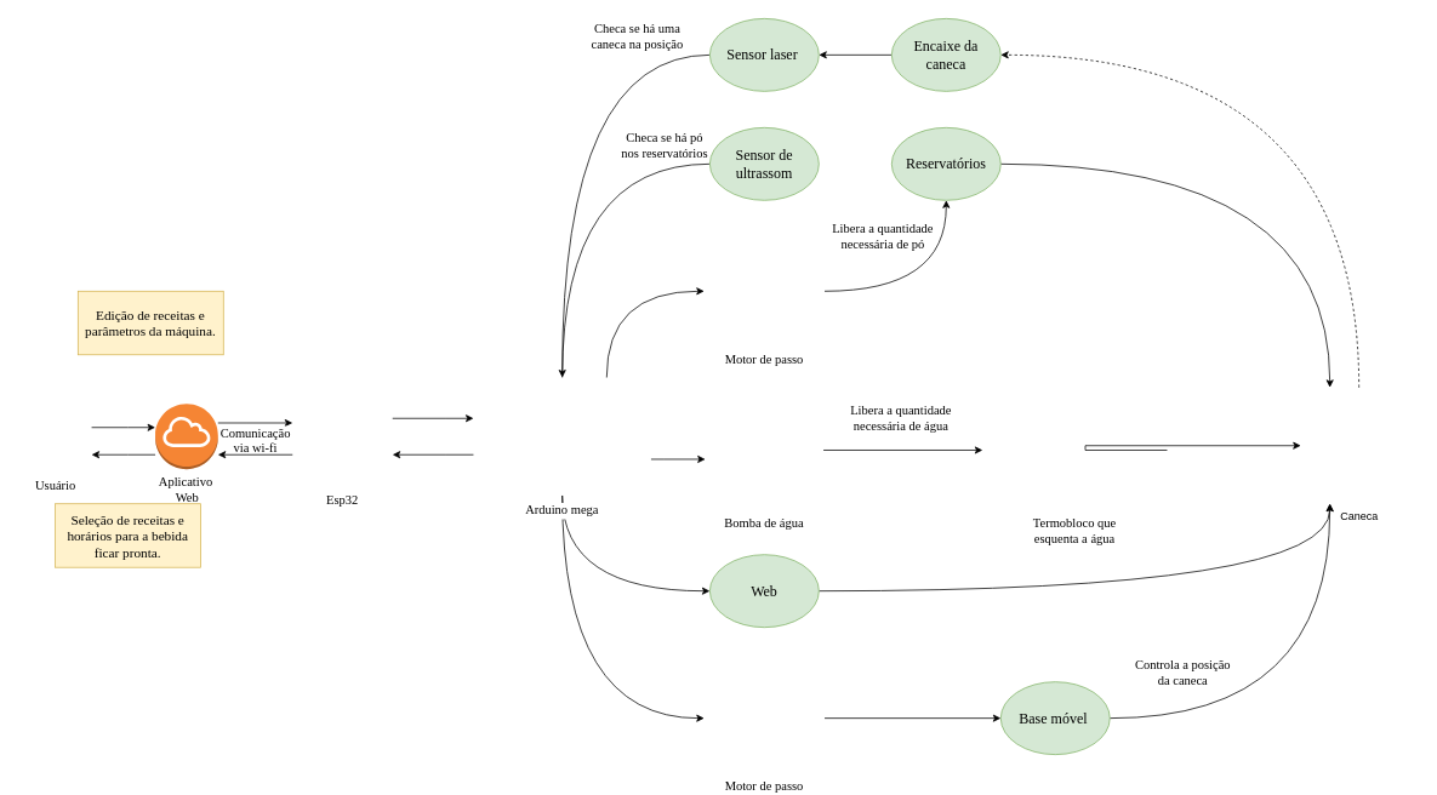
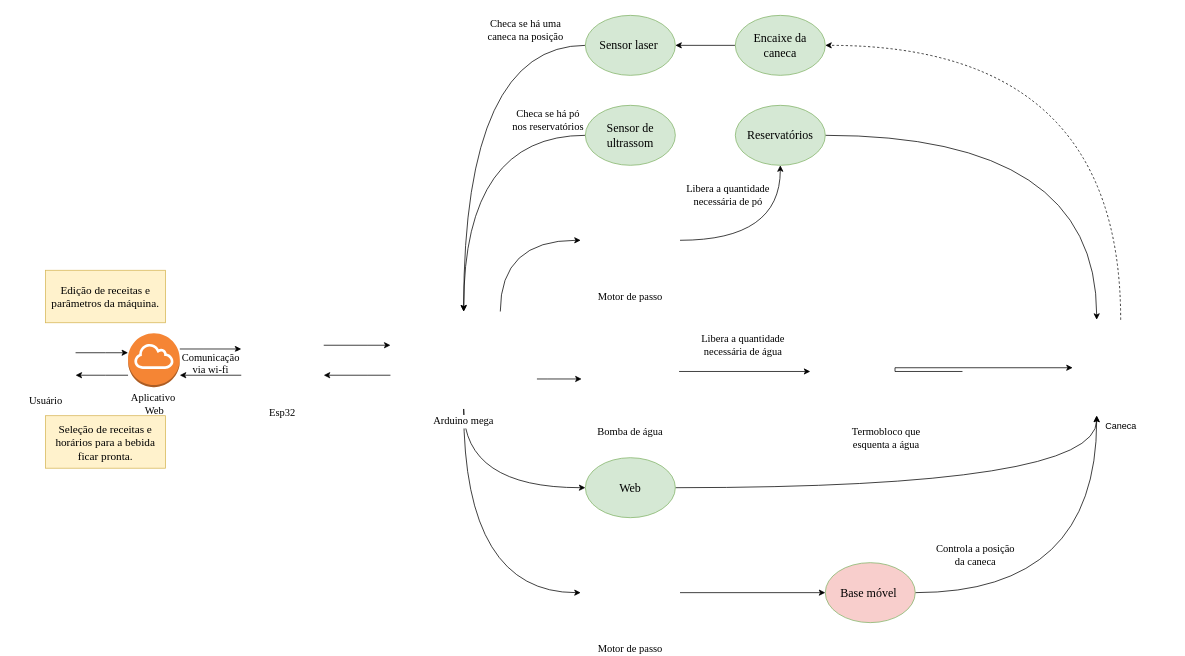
  <mxCell id="0" />
  <mxCell id="1" parent="0" />
  <mxCell id="2" value="" style="edgeStyle=orthogonalEdgeStyle;rounded=0;orthogonalLoop=1;jettySize=auto;html=1;fontFamily=Times New Roman;fontSize=14;" edge="1" parent="1" source="3" target="5"><mxGeometry relative="1" as="geometry"><Array as="points"><mxPoint x="140" y="470" /><mxPoint x="140" y="470" /></Array></mxGeometry></mxCell>
  <mxCell id="3" value="Usuário" style="shape=image;html=1;verticalAlign=top;verticalLabelPosition=bottom;labelBackgroundColor=#ffffff;imageAspect=0;aspect=fixed;image=https://cdn1.iconfinder.com/data/icons/ionicons-fill-vol-2/512/person-128.png;fontFamily=Times New Roman;fontSize=14;" vertex="1" parent="1"><mxGeometry x="20" width="80" height="80" as="geometry" y="440" /></mxCell>
  <mxCell id="4" value="" style="edgeStyle=orthogonalEdgeStyle;rounded=0;orthogonalLoop=1;jettySize=auto;html=1;fontFamily=Times New Roman;fontSize=14;" edge="1" parent="1" source="5" target="3"><mxGeometry relative="1" as="geometry"><Array as="points"><mxPoint x="140" y="500" /><mxPoint x="140" y="500" /></Array></mxGeometry></mxCell>
  <mxCell id="5" value="Aplicativo&amp;nbsp;&lt;br style=&quot;font-size: 14px;&quot;&gt;Web" style="outlineConnect=0;dashed=0;verticalLabelPosition=bottom;verticalAlign=top;align=center;html=1;shape=mxgraph.aws3.internet_gateway;fillColor=#F58534;gradientColor=none;fontFamily=Times New Roman;fontSize=14;" vertex="1" parent="1"><mxGeometry x="170" y="444" width="69" height="72" as="geometry" /></mxCell>
- <mxCell id="6" value="Edição de receitas e parâmetros da máquina." style="rounded=0;whiteSpace=wrap;html=1;fontSize=15;align=center;fillColor=#fff2cc;strokeColor=#d6b656;gradientColor=none;horizontal=1;verticalAlign=middle;fontFamily=Times New Roman;" vertex="1" parent="1"><mxGeometry x="85" y="320" width="160" height="70" as="geometry" /></mxCell>
+ <mxCell id="6" value="Edição de receitas e parâmetros da máquina." style="rounded=0;whiteSpace=wrap;html=1;fontSize=15;align=center;fillColor=#fff2cc;strokeColor=#d6b656;gradientColor=none;horizontal=1;verticalAlign=middle;fontFamily=Times New Roman;" vertex="1" parent="1"><mxGeometry x="60" y="360" width="160" height="70" as="geometry" /></mxCell>
  <mxCell id="7" value="Seleção de receitas e horários para a bebida ficar pronta." style="rounded=0;whiteSpace=wrap;html=1;fontSize=15;align=center;fillColor=#fff2cc;strokeColor=#d6b656;gradientColor=none;horizontal=1;verticalAlign=middle;fontFamily=Times New Roman;" vertex="1" parent="1"><mxGeometry x="60" y="554" width="160" height="70" as="geometry" /></mxCell>
  <mxCell id="8" value="" style="edgeStyle=orthogonalEdgeStyle;rounded=0;orthogonalLoop=1;jettySize=auto;html=1;fontFamily=Times New Roman;fontSize=14;" edge="1" parent="1" source="9" target="17"><mxGeometry relative="1" as="geometry"><Array as="points"><mxPoint x="490" y="460" /><mxPoint x="490" y="460" /></Array></mxGeometry></mxCell>
  <mxCell id="9" value="Esp32" style="shape=image;verticalLabelPosition=bottom;labelBackgroundColor=default;verticalAlign=top;aspect=fixed;imageAspect=0;image=https://cdn.awsli.com.br/600x450/945/945993/produto/35674631/156519c3ae.jpg;fontFamily=Times New Roman;fontSize=14;" vertex="1" parent="1"><mxGeometry x="321" y="425" width="110" height="110" as="geometry" /></mxCell>
  <mxCell id="10" value="Comunicação&lt;br style=&quot;font-size: 14px;&quot;&gt;via wi-fi" style="edgeStyle=orthogonalEdgeStyle;rounded=0;orthogonalLoop=1;jettySize=auto;html=1;fontSize=14;fontFamily=Times New Roman;" edge="1" parent="1"><mxGeometry y="-20" relative="1" as="geometry"><mxPoint x="239" y="465" as="sourcePoint" /><mxPoint x="321" y="465" as="targetPoint" /><Array as="points"><mxPoint x="270" y="465" /><mxPoint x="270" y="465" /></Array><mxPoint as="offset" /></mxGeometry></mxCell>
  <mxCell id="11" value="" style="edgeStyle=orthogonalEdgeStyle;rounded=0;orthogonalLoop=1;jettySize=auto;html=1;fontFamily=Times New Roman;fontSize=14;" edge="1" parent="1" source="9" target="5"><mxGeometry relative="1" as="geometry"><mxPoint x="314" y="500" as="sourcePoint" /><mxPoint x="244" y="500" as="targetPoint" /><Array as="points"><mxPoint x="270" y="500" /><mxPoint x="270" y="500" /></Array></mxGeometry></mxCell>
  <mxCell id="12" value="" style="edgeStyle=orthogonalEdgeStyle;rounded=0;orthogonalLoop=1;jettySize=auto;html=1;fontFamily=Times New Roman;fontSize=14;" edge="1" parent="1" source="17" target="9"><mxGeometry relative="1" as="geometry"><Array as="points"><mxPoint x="490" y="500" /><mxPoint x="490" y="500" /></Array></mxGeometry></mxCell>
  <mxCell id="13" style="edgeStyle=orthogonalEdgeStyle;orthogonalLoop=1;jettySize=auto;html=1;exitX=0.75;exitY=0;exitDx=0;exitDy=0;entryX=0;entryY=0.5;entryDx=0;entryDy=0;curved=1;" edge="1" parent="1" source="17" target="27"><mxGeometry relative="1" as="geometry" /></mxCell>
  <mxCell id="14" value="" style="edgeStyle=orthogonalEdgeStyle;rounded=0;orthogonalLoop=1;jettySize=auto;html=1;" edge="1" parent="1" source="17" target="29"><mxGeometry relative="1" as="geometry"><Array as="points"><mxPoint x="730" y="505" /><mxPoint x="730" y="505" /></Array></mxGeometry></mxCell>
  <mxCell id="15" style="edgeStyle=orthogonalEdgeStyle;orthogonalLoop=1;jettySize=auto;html=1;exitX=0.5;exitY=1;exitDx=0;exitDy=0;entryX=0;entryY=0.5;entryDx=0;entryDy=0;curved=1;" edge="1" parent="1" source="17" target="35"><mxGeometry relative="1" as="geometry" /></mxCell>
  <mxCell id="16" style="edgeStyle=orthogonalEdgeStyle;orthogonalLoop=1;jettySize=auto;html=1;exitX=0.5;exitY=1;exitDx=0;exitDy=0;entryX=0;entryY=0.5;entryDx=0;entryDy=0;curved=1;" edge="1" parent="1" source="17" target="39"><mxGeometry relative="1" as="geometry" /></mxCell>
  <mxCell id="17" value="Arduino mega" style="shape=image;verticalLabelPosition=bottom;labelBackgroundColor=default;verticalAlign=top;aspect=fixed;imageAspect=0;image=https://www.ralcomp.com.br/wp-content/uploads/2016/06/IMG_23062016_131332.png;fontFamily=Times New Roman;fontSize=14;" vertex="1" parent="1"><mxGeometry x="520" y="415" width="195.37" height="130" as="geometry" /></mxCell>
  <mxCell id="18" value="&lt;font face=&quot;Times New Roman&quot; style=&quot;font-size: 14px;&quot;&gt;Checa se há uma &lt;br&gt;caneca na posição&lt;/font&gt;" style="edgeStyle=orthogonalEdgeStyle;orthogonalLoop=1;jettySize=auto;html=1;exitX=0;exitY=0.5;exitDx=0;exitDy=0;entryX=0.5;entryY=0;entryDx=0;entryDy=0;curved=1;" edge="1" parent="1" source="19" target="17"><mxGeometry x="-0.691" y="-20" relative="1" as="geometry"><mxPoint as="offset" /></mxGeometry></mxCell>
  <mxCell id="19" value="Sensor laser&amp;nbsp;" style="ellipse;whiteSpace=wrap;html=1;fontSize=16;fontFamily=Times New Roman;fillColor=#d5e8d4;strokeColor=#82b366;" vertex="1" parent="1"><mxGeometry x="780" y="20" width="120" height="80" as="geometry" /></mxCell>
  <mxCell id="20" style="edgeStyle=orthogonalEdgeStyle;orthogonalLoop=1;jettySize=auto;html=1;exitX=1;exitY=0.5;exitDx=0;exitDy=0;curved=1;entryX=0.25;entryY=0;entryDx=0;entryDy=0;" edge="1" parent="1" source="21" target="33"><mxGeometry relative="1" as="geometry" /></mxCell>
  <mxCell id="21" value="Reservatórios" style="ellipse;whiteSpace=wrap;html=1;fontSize=16;fontFamily=Times New Roman;fillColor=#d5e8d4;strokeColor=#82b366;" vertex="1" parent="1"><mxGeometry x="980" y="140" width="120" height="80" as="geometry" /></mxCell>
- <mxCell id="22" value="&lt;font style=&quot;font-size: 14px;&quot;&gt;Checa se há pó&lt;br style=&quot;&quot;&gt;nos reservatórios&lt;/font&gt;" style="edgeStyle=orthogonalEdgeStyle;orthogonalLoop=1;jettySize=auto;html=1;exitX=0;exitY=0.5;exitDx=0;exitDy=0;strokeColor=default;curved=1;fontFamily=Times New Roman;fontSize=12;align=center;endArrow=none;" edge="1" parent="1" source="23" target="17"><mxGeometry x="-0.748" y="-20" relative="1" as="geometry"><mxPoint as="offset" /></mxGeometry></mxCell>
+ <mxCell id="22" value="&lt;font style=&quot;font-size: 14px;&quot;&gt;Checa se há pó&lt;br style=&quot;&quot;&gt;nos reservatórios&lt;/font&gt;" style="edgeStyle=orthogonalEdgeStyle;orthogonalLoop=1;jettySize=auto;html=1;exitX=0;exitY=0.5;exitDx=0;exitDy=0;strokeColor=default;curved=1;fontFamily=Times New Roman;fontSize=12;align=center;" edge="1" parent="1" source="23" target="17"><mxGeometry x="-0.748" y="-20" relative="1" as="geometry"><mxPoint as="offset" /></mxGeometry></mxCell>
  <mxCell id="23" value="Sensor de ultrassom" style="ellipse;whiteSpace=wrap;html=1;fontSize=16;fontFamily=Times New Roman;fillColor=#d5e8d4;strokeColor=#82b366;" vertex="1" parent="1"><mxGeometry x="780" y="140" width="120" height="80" as="geometry" /></mxCell>
  <mxCell id="24" value="" style="edgeStyle=orthogonalEdgeStyle;rounded=0;orthogonalLoop=1;jettySize=auto;html=1;" edge="1" parent="1" source="25" target="19"><mxGeometry relative="1" as="geometry" /></mxCell>
  <mxCell id="25" value="Encaixe da caneca" style="ellipse;whiteSpace=wrap;html=1;fontSize=16;fontFamily=Times New Roman;fillColor=#d5e8d4;strokeColor=#82b366;" vertex="1" parent="1"><mxGeometry x="980" y="20" width="120" height="80" as="geometry" /></mxCell>
  <mxCell id="26" value="Libera a quantidade&lt;br style=&quot;font-size: 14px;&quot;&gt;necessária de pó" style="edgeStyle=orthogonalEdgeStyle;orthogonalLoop=1;jettySize=auto;html=1;exitX=1;exitY=0.5;exitDx=0;exitDy=0;entryX=0.5;entryY=1;entryDx=0;entryDy=0;curved=1;fontSize=14;fontFamily=Times New Roman;" edge="1" parent="1" source="27" target="21"><mxGeometry x="-0.455" y="60" relative="1" as="geometry"><mxPoint as="offset" /></mxGeometry></mxCell>
  <mxCell id="27" value="Motor de passo" style="shape=image;verticalLabelPosition=bottom;labelBackgroundColor=default;verticalAlign=top;aspect=fixed;imageAspect=0;image=https://www.rizon.com.br/img/products/motor-de-passo-eixo-y-laser_1_630.jpg;fontFamily=Times New Roman;fontSize=14;" vertex="1" parent="1"><mxGeometry x="773.76" y="260" width="132.48" height="120" as="geometry" /></mxCell>
  <mxCell id="28" value="Libera a quantidade&lt;br style=&quot;font-size: 14px;&quot;&gt;necessária de água" style="edgeStyle=orthogonalEdgeStyle;rounded=0;orthogonalLoop=1;jettySize=auto;html=1;fontFamily=Times New Roman;fontSize=14;" edge="1" parent="1" source="29" target="31"><mxGeometry x="-0.029" y="35" relative="1" as="geometry"><mxPoint as="offset" /></mxGeometry></mxCell>
  <mxCell id="29" value="Bomba de água" style="shape=image;verticalLabelPosition=bottom;labelBackgroundColor=default;verticalAlign=top;aspect=fixed;imageAspect=0;image=https://cdn.awsli.com.br/600x700/468/468162/produto/19414037be85cd504e.jpg;fontFamily=Times New Roman;fontSize=14;" vertex="1" parent="1"><mxGeometry x="775" y="430" width="130" height="130" as="geometry" /></mxCell>
  <mxCell id="30" style="edgeStyle=orthogonalEdgeStyle;rounded=0;orthogonalLoop=1;jettySize=auto;html=1;exitX=1;exitY=0.5;exitDx=0;exitDy=0;entryX=0;entryY=0.5;entryDx=0;entryDy=0;" edge="1" parent="1" source="31" target="33"><mxGeometry relative="1" as="geometry"><mxPoint x="1400" y="490" as="targetPoint" /><Array as="points"><mxPoint x="1193" y="490" /></Array></mxGeometry></mxCell>
  <mxCell id="31" value="Termobloco que &#10;esquenta a água" style="shape=image;verticalLabelPosition=bottom;labelBackgroundColor=default;verticalAlign=top;aspect=fixed;imageAspect=0;image=https://www.maquinasdecafe.net/wp-content/uploads/2019/04/sistema-aquecimento-termobloco_maquinas-cafe.jpg;fontFamily=Times New Roman;fontSize=14;" vertex="1" parent="1"><mxGeometry x="1080" y="430" width="203" height="130" as="geometry" /></mxCell>
  <mxCell id="32" style="edgeStyle=orthogonalEdgeStyle;orthogonalLoop=1;jettySize=auto;html=1;exitX=0.5;exitY=0;exitDx=0;exitDy=0;entryX=1;entryY=0.5;entryDx=0;entryDy=0;curved=1;dashed=1;" edge="1" parent="1" source="33" target="25"><mxGeometry relative="1" as="geometry" /></mxCell>
  <mxCell id="33" value="Caneca" style="shape=image;html=1;verticalAlign=top;verticalLabelPosition=bottom;labelBackgroundColor=#ffffff;imageAspect=0;aspect=fixed;image=https://cdn3.iconfinder.com/data/icons/essential-pack/32/11-Cup-128.png" vertex="1" parent="1"><mxGeometry x="1430" y="426" width="128" height="128" as="geometry" /></mxCell>
  <mxCell id="34" style="edgeStyle=orthogonalEdgeStyle;orthogonalLoop=1;jettySize=auto;html=1;exitX=1;exitY=0.5;exitDx=0;exitDy=0;entryX=0.25;entryY=1;entryDx=0;entryDy=0;curved=1;" edge="1" parent="1" source="35" target="33"><mxGeometry relative="1" as="geometry" /></mxCell>
  <mxCell id="35" value="Web" style="ellipse;whiteSpace=wrap;html=1;fontSize=16;fontFamily=Times New Roman;fillColor=#d5e8d4;strokeColor=#82b366;" vertex="1" parent="1"><mxGeometry x="780" y="610" width="120" height="80" as="geometry" /></mxCell>
  <mxCell id="36" value="&lt;font style=&quot;font-size: 14px;&quot; face=&quot;Times New Roman&quot;&gt;Controla a posição&lt;br&gt;da caneca&lt;/font&gt;" style="edgeStyle=orthogonalEdgeStyle;orthogonalLoop=1;jettySize=auto;html=1;exitX=1;exitY=0.5;exitDx=0;exitDy=0;curved=1;entryX=0.25;entryY=1;entryDx=0;entryDy=0;" edge="1" parent="1" source="37" target="33"><mxGeometry x="-0.665" y="50" relative="1" as="geometry"><mxPoint x="1460" y="560" as="targetPoint" /><mxPoint as="offset" /></mxGeometry></mxCell>
- <mxCell id="37" value="Base móvel&amp;nbsp;" style="ellipse;whiteSpace=wrap;html=1;fontSize=16;fontFamily=Times New Roman;fillColor=#d5e8d4;strokeColor=#82b366;" vertex="1" parent="1"><mxGeometry x="1100" y="750" width="120" height="80" as="geometry" /></mxCell>
+ <mxCell id="37" value="Base móvel&amp;nbsp;" style="ellipse;whiteSpace=wrap;html=1;fontSize=16;fontFamily=Times New Roman;fillColor=#f8cecc;strokeColor=#82b366;" vertex="1" parent="1"><mxGeometry x="1100" y="750" width="120" height="80" as="geometry" /></mxCell>
  <mxCell id="38" value="" style="edgeStyle=orthogonalEdgeStyle;rounded=0;orthogonalLoop=1;jettySize=auto;html=1;" edge="1" parent="1" source="39" target="37"><mxGeometry relative="1" as="geometry" /></mxCell>
  <mxCell id="39" value="Motor de passo" style="shape=image;verticalLabelPosition=bottom;labelBackgroundColor=default;verticalAlign=top;aspect=fixed;imageAspect=0;image=https://www.rizon.com.br/img/products/motor-de-passo-eixo-y-laser_1_630.jpg;fontFamily=Times New Roman;fontSize=14;" vertex="1" parent="1"><mxGeometry x="773.76" y="730" width="132.48" height="120" as="geometry" /></mxCell>
